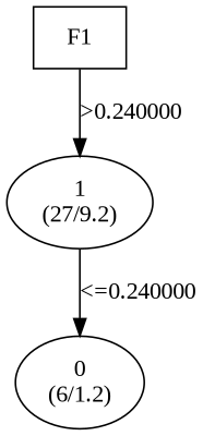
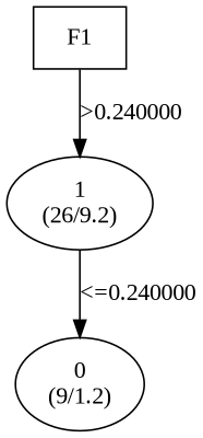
  digraph {
    fontname="Liberation Serif"
    node [fontname="Liberation Serif" shape=ellipse]
    edge [fontname="Liberation Serif"]
    n1 [label="F1\n" shape=box]
-   n2 [label="1\n(27/9.2)"]
-   n3 [label="0\n(6/1.2)"]
+   n2 [label="1\n(26/9.2)"]
+   n3 [label="0\n(9/1.2)"]
    n1 -> n2 [label=">0.240000"]
    n2 -> n3 [label="<=0.240000"]
  }
